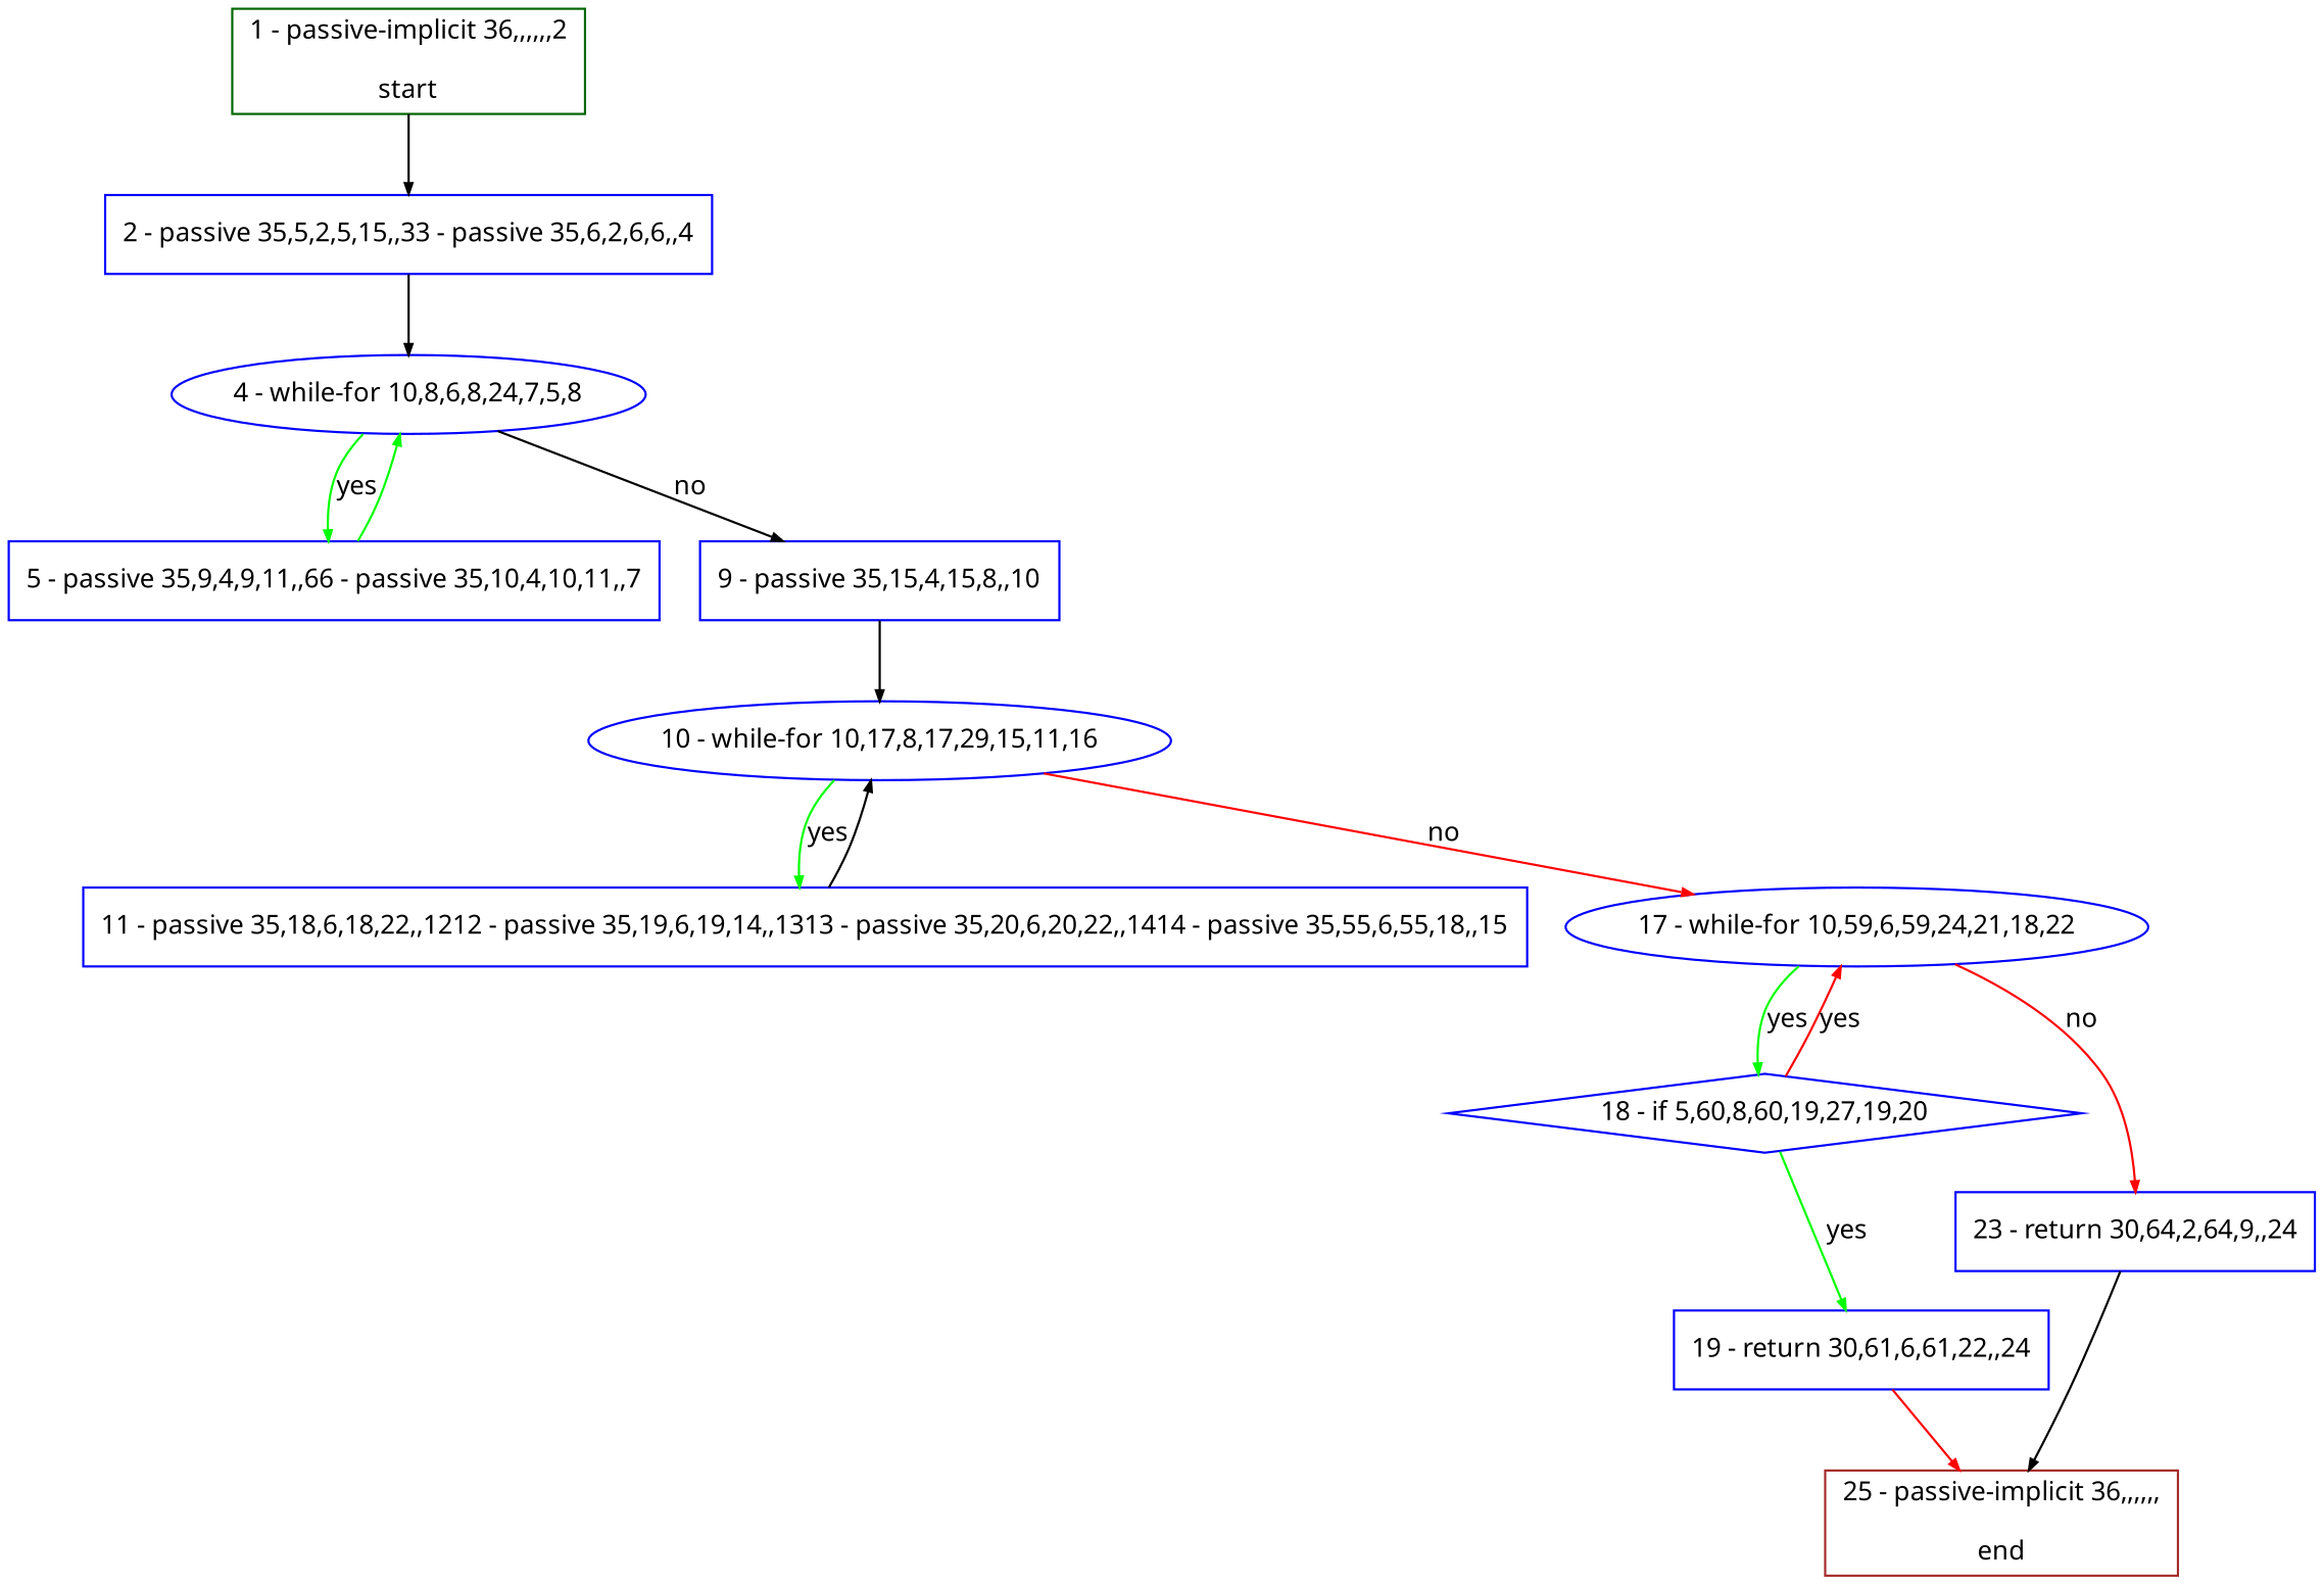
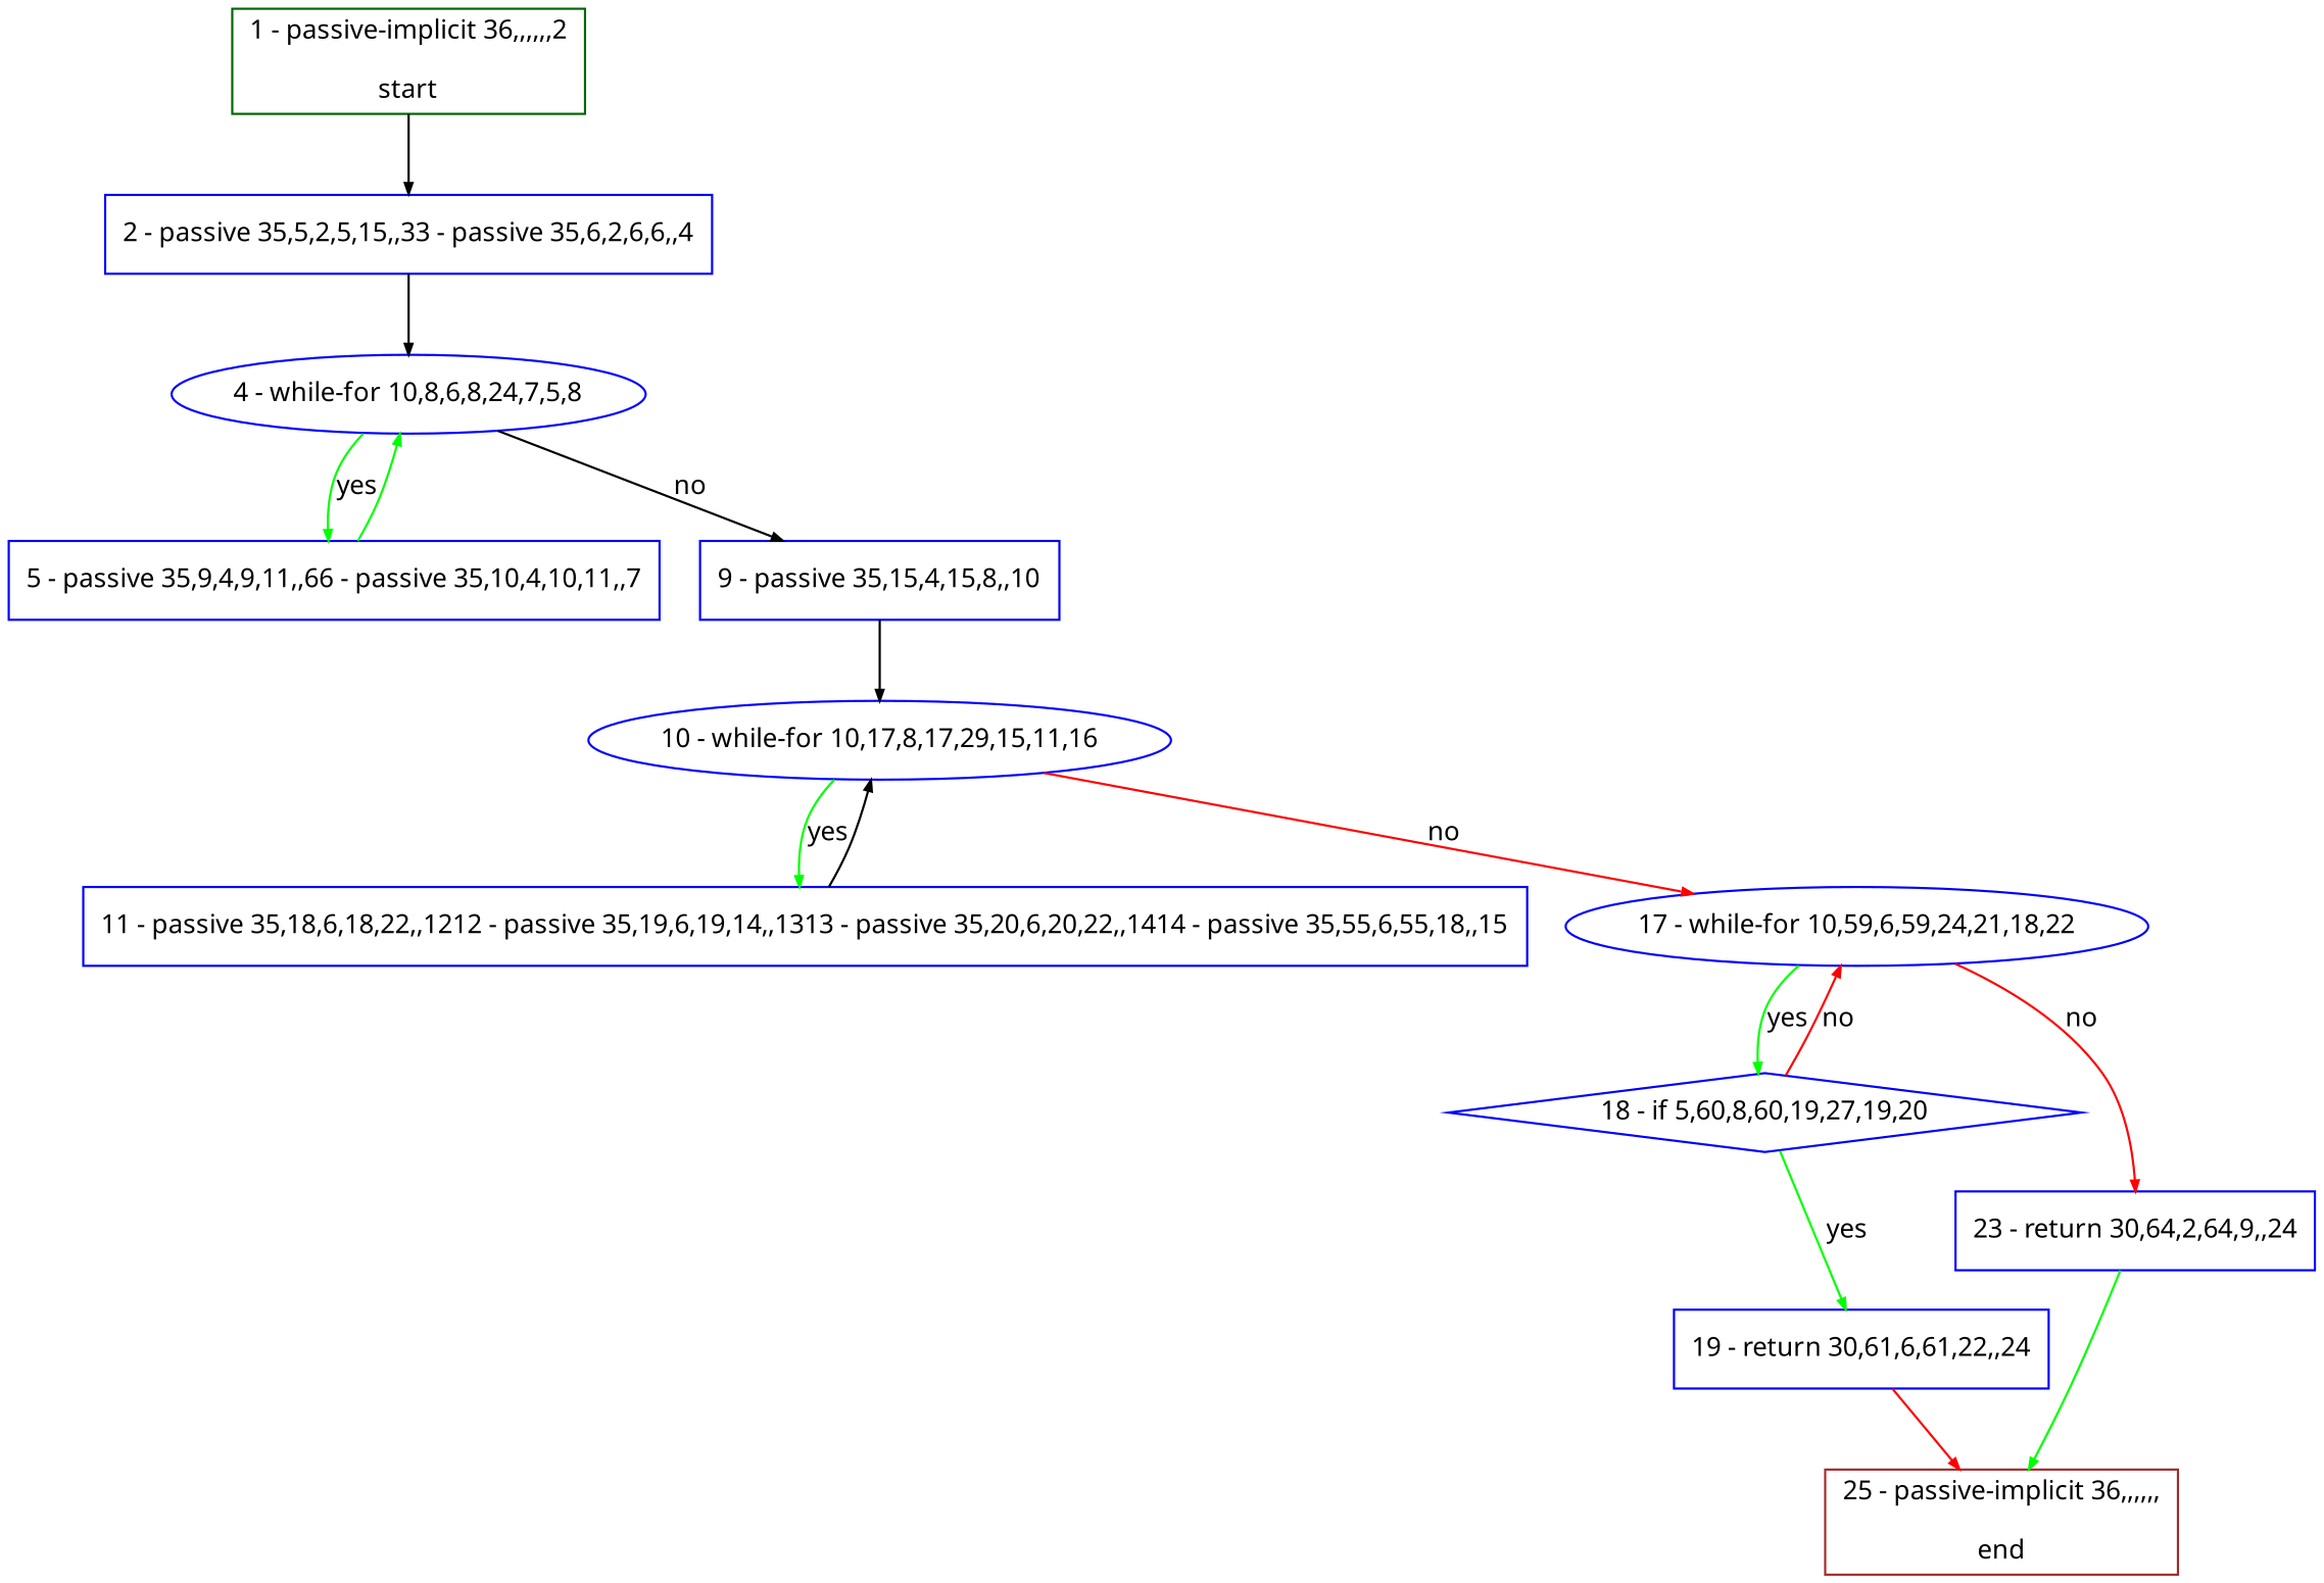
  digraph {
    bgcolor=white
    compound=true
    fillcolor="#FFFFCC"
    fontname="Noto Sans"
    fontsize=12
    pack=true
    packmode=clust
    style="rounded,filled"
    node [color="#0000ff" compound=true fillcolor="#ffffff" fixedsize=false fontname="Noto Sans" fontsize=12 node_initialized=no shape=box style=filled]
    edge [arrowhead=normal arrowsize=0.5 arrowtail=none color="#000000" compound=true dir=forward fontcolor=black fontname="Noto Sans" fontsize=12]
    n1 [label="2 - passive 35,5,2,5,15,,33 - passive 35,6,2,6,6,,4"]
    n2 [label="4 - while-for 10,8,6,8,24,7,5,8" shape=oval]
    n3 [label="5 - passive 35,9,4,9,11,,66 - passive 35,10,4,10,11,,7"]
    n4 [label="9 - passive 35,15,4,15,8,,10"]
    n5 [color="#006400" label="1 - passive-implicit 36,,,,,,2\n\nstart"]
    n6 [label="10 - while-for 10,17,8,17,29,15,11,16" shape=oval]
    n7 [label="11 - passive 35,18,6,18,22,,1212 - passive 35,19,6,19,14,,1313 - passive 35,20,6,20,22,,1414 - passive 35,55,6,55,18,,15"]
    n8 [label="17 - while-for 10,59,6,59,24,21,18,22" shape=oval]
    n9 [label="18 - if 5,60,8,60,19,27,19,20" shape=diamond]
    n10 [label="23 - return 30,64,2,64,9,,24"]
    n11 [label="19 - return 30,61,6,61,22,,24"]
    n12 [color="#a52a2a" label="25 - passive-implicit 36,,,,,,\n\nend"]
    n1 -> n2
    n2 -> n3 [color="#00ff00" label=yes]
    n2 -> n4 [label=no]
    n3 -> n2 [color="#00ff00"]
    n4 -> n6
    n5 -> n1
    n6 -> n7 [color="#00ff00" label=yes]
    n6 -> n8 [color="#ff0000" label=no]
    n7 -> n6
    n8 -> n9 [color="#00ff00" label=yes]
    n8 -> n10 [color="#ff0000" label=no]
-   n9 -> n8 [color="#ff0000" label=yes]
+   n9 -> n8 [color="#ff0000" label=no]
    n9 -> n11 [color="#00ff00" label=yes]
-   n10 -> n12
+   n10 -> n12 [color="#00ff00"]
    n11 -> n12 [color="#ff0000"]
  }
